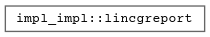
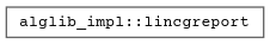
  digraph {
    rankdir=TB
    fontname="Courier Prime"
-   n1 [color=gray40 fillcolor=white fontname="Courier Prime" fontsize=10 height=0.2 label="impl_impl::lincgreport" shape=record style=filled width=0.4]
+   n1 [color=gray40 fillcolor=white fontname="Courier Prime" fontsize=10 height=0.2 label="alglib_impl::lincgreport" shape=record style=filled width=0.4]
  }
